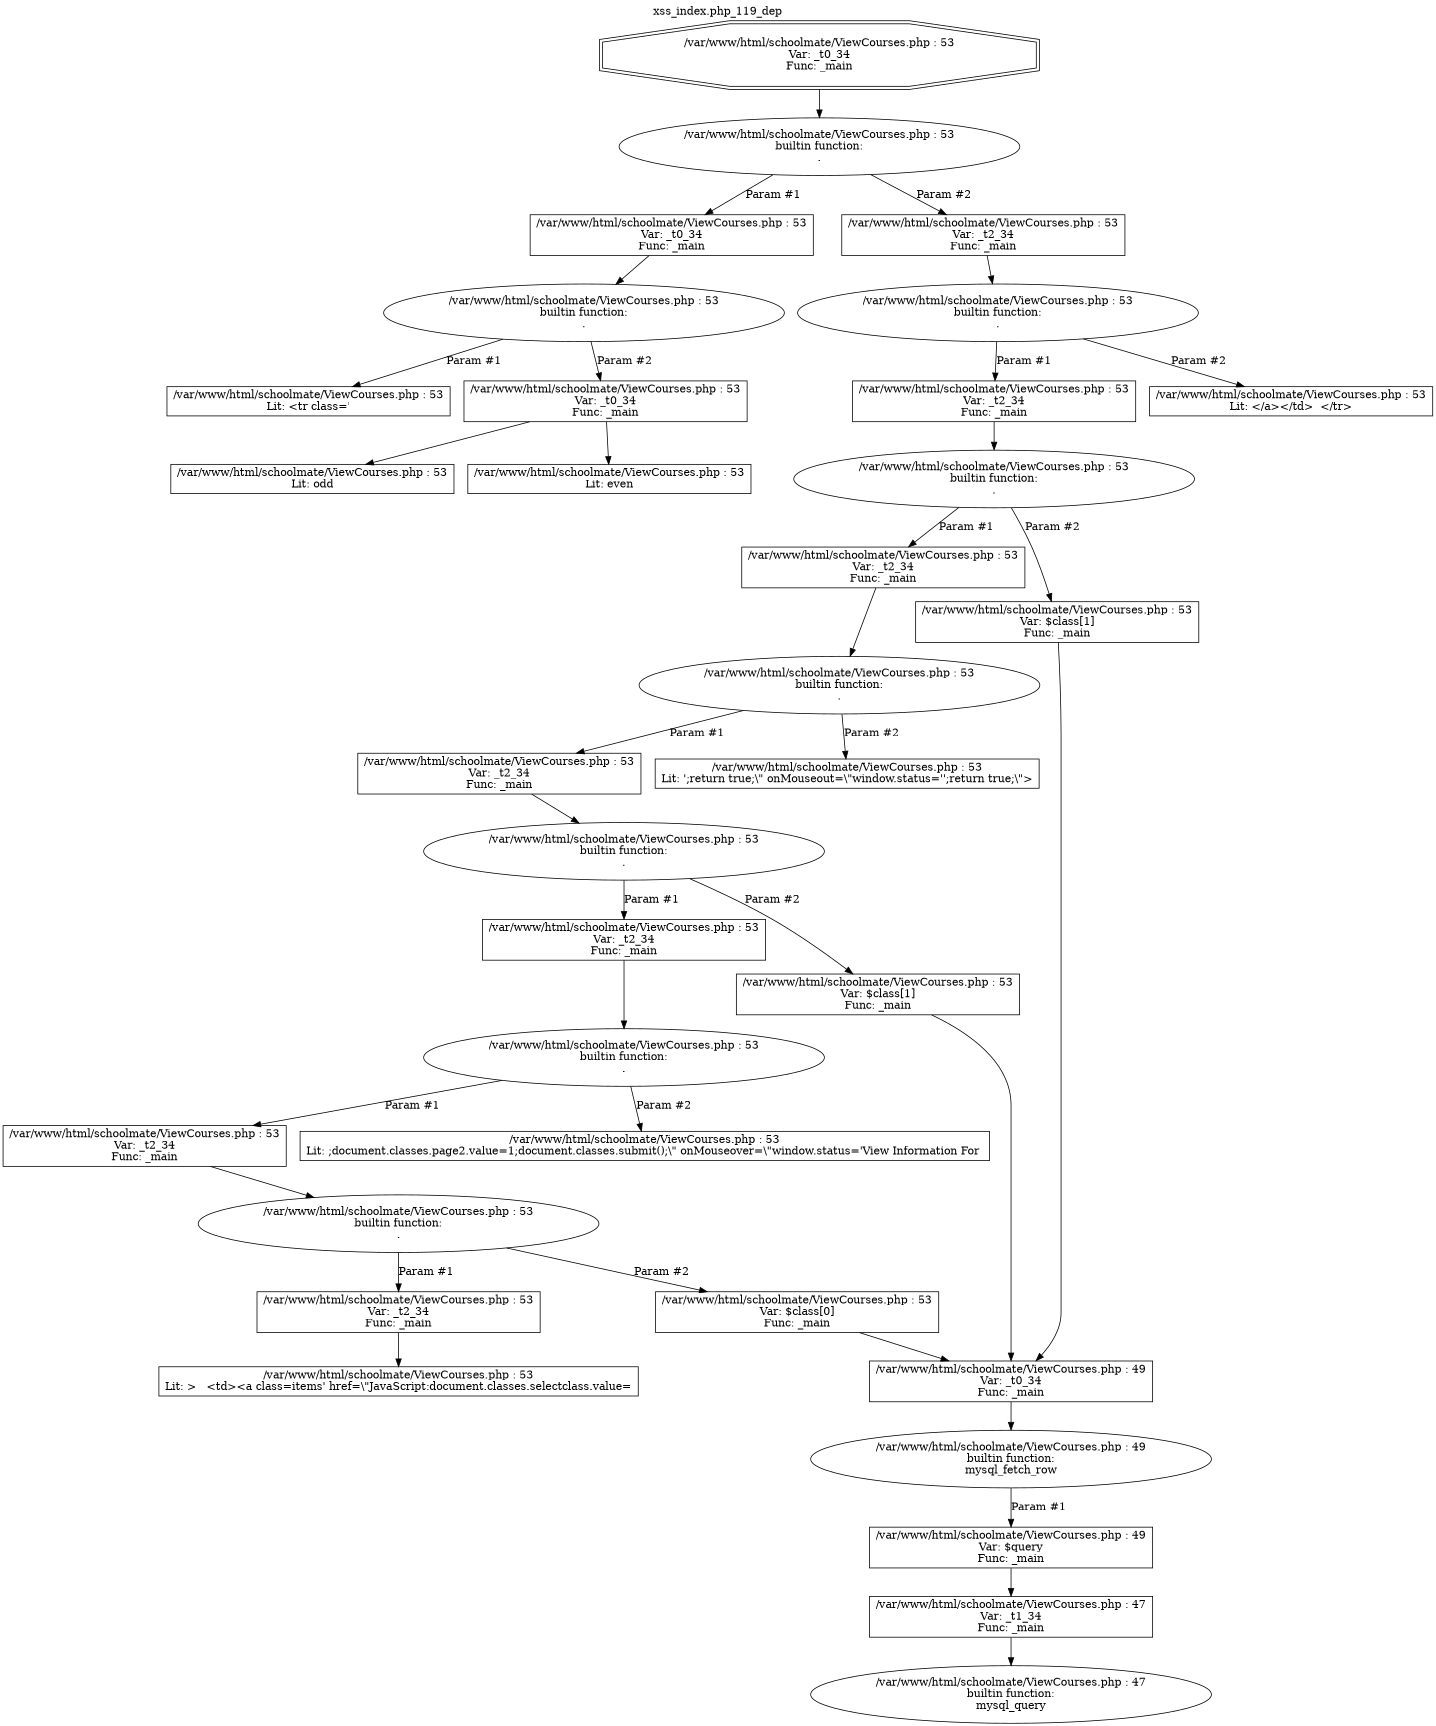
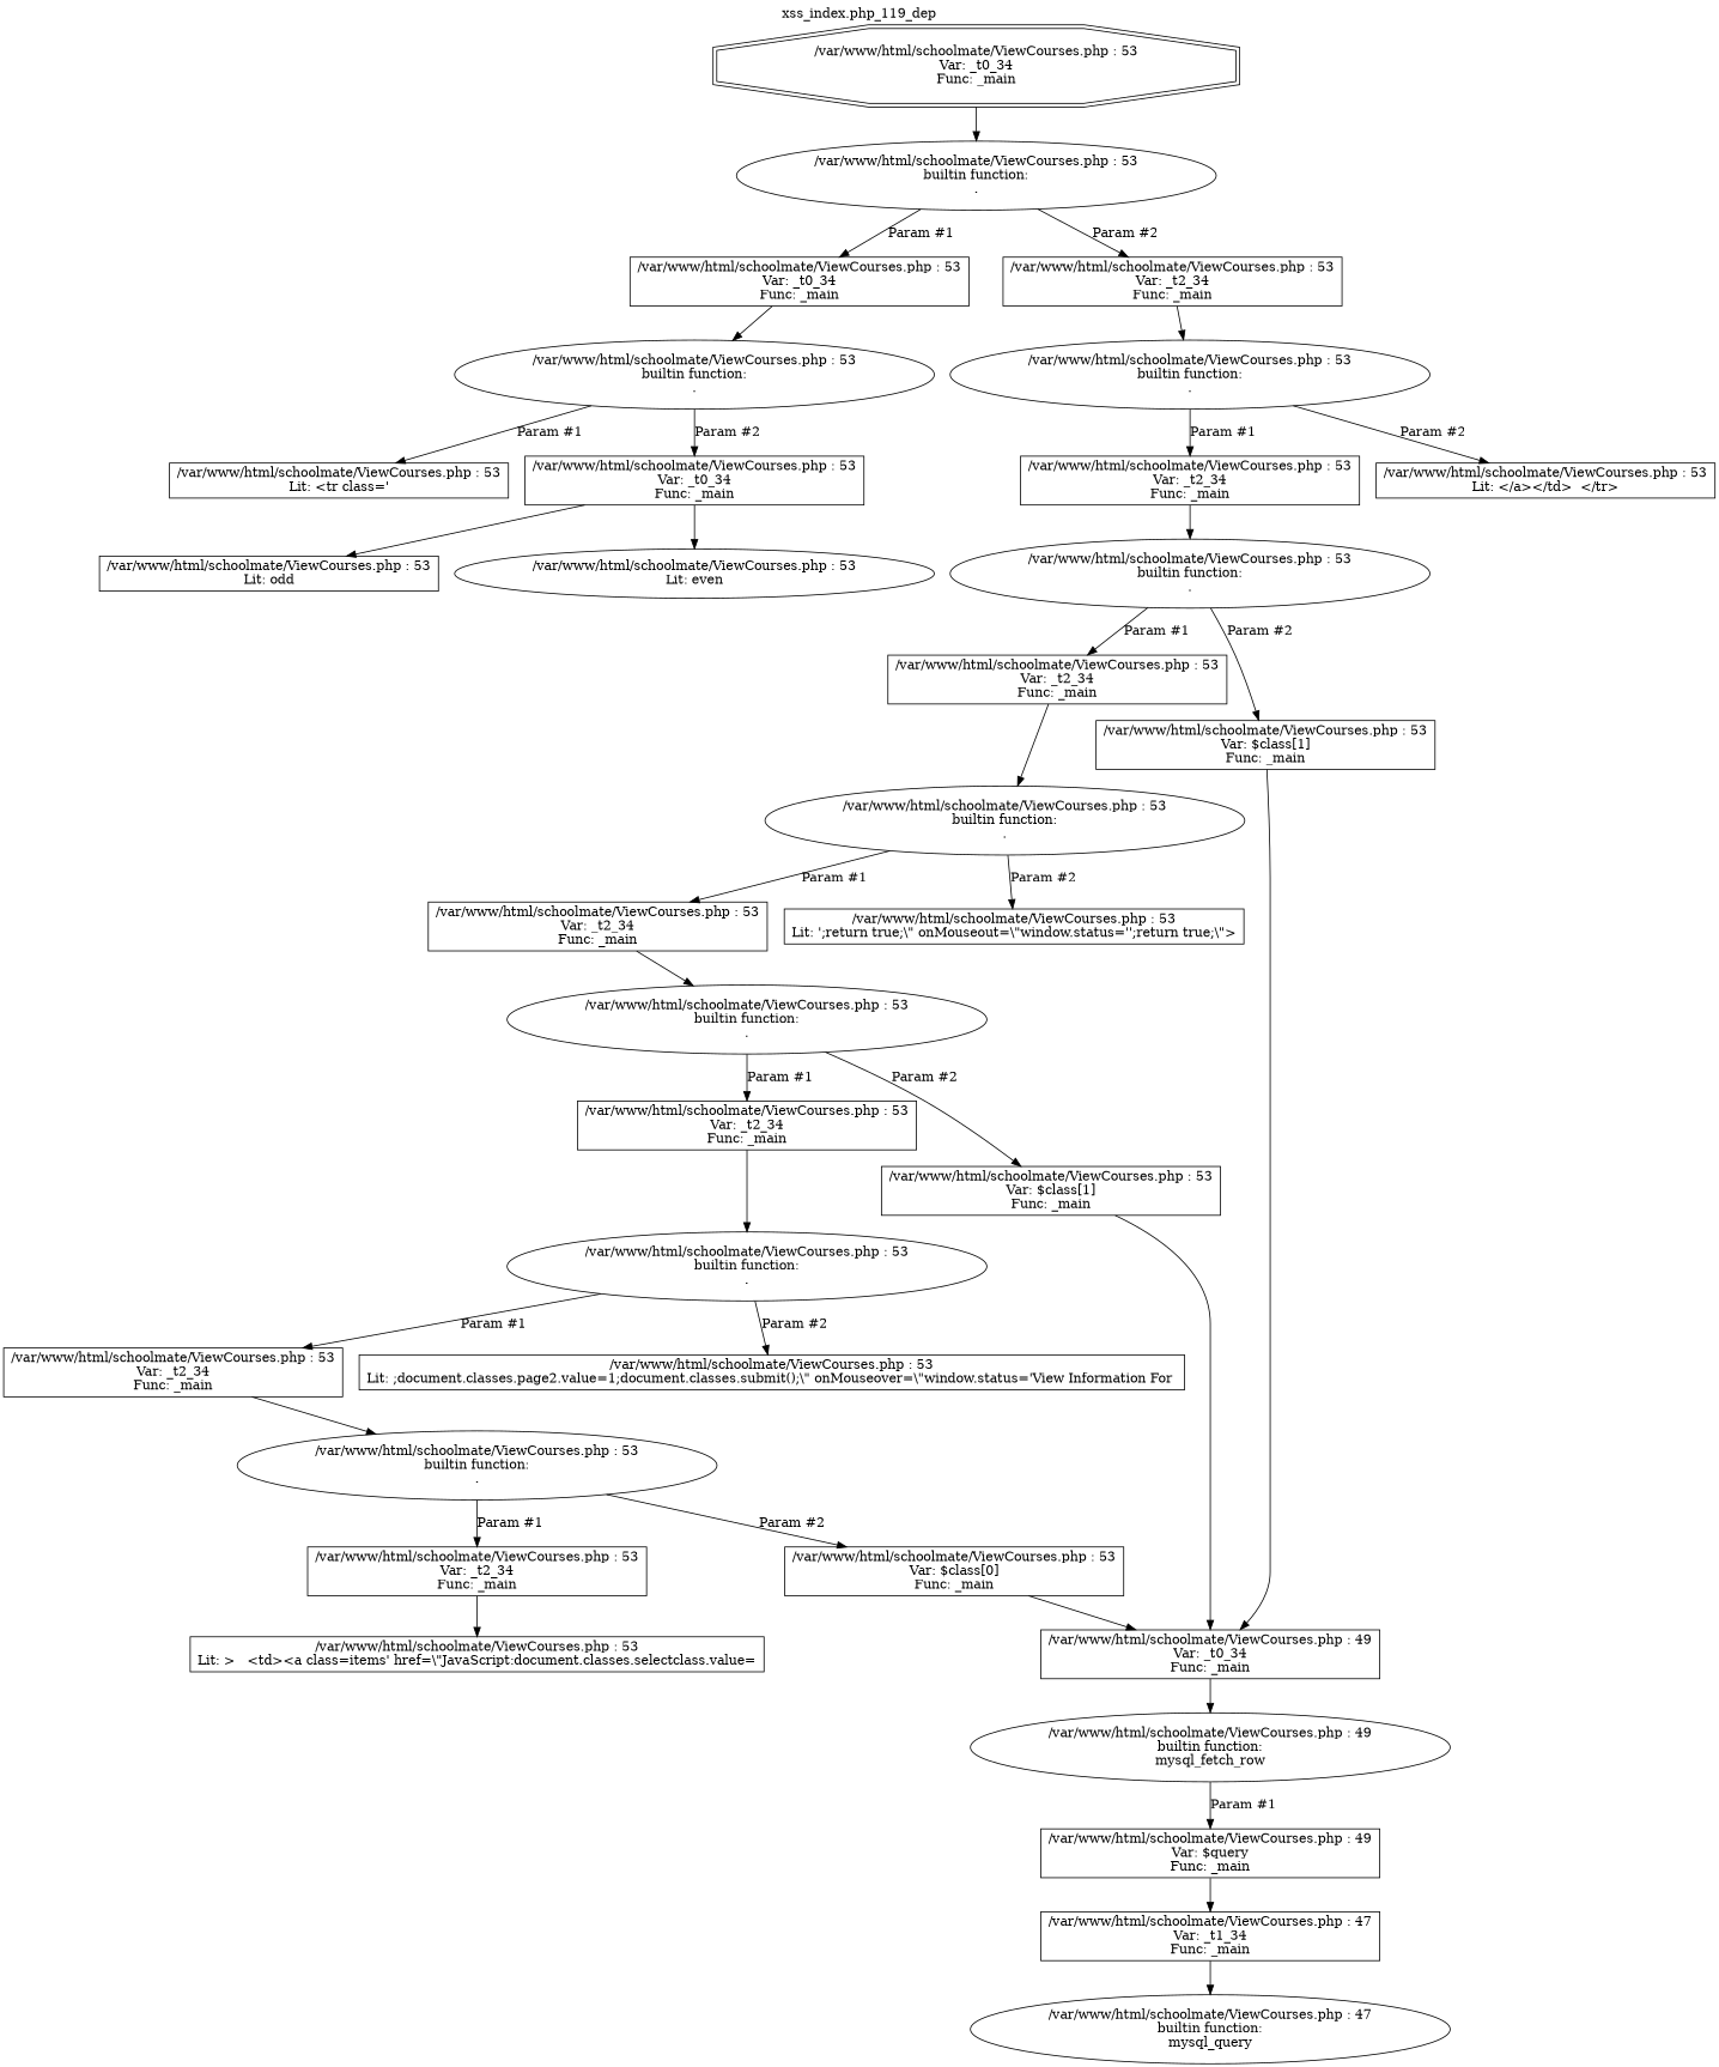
  digraph {
    label="xss_index.php_119_dep"
    labelloc=t
    node [shape=box]
    n1 [label="/var/www/html/schoolmate/ViewCourses.php : 53\nVar: _t0_34\nFunc: _main\n" shape=doubleoctagon]
    n2 [label="/var/www/html/schoolmate/ViewCourses.php : 53\nbuiltin function:\n.\n" shape=ellipse]
    n3 [label="/var/www/html/schoolmate/ViewCourses.php : 53\nVar: _t0_34\nFunc: _main\n"]
    n4 [label="/var/www/html/schoolmate/ViewCourses.php : 53\nVar: _t2_34\nFunc: _main\n"]
    n5 [label="/var/www/html/schoolmate/ViewCourses.php : 53\nbuiltin function:\n.\n" shape=ellipse]
    n6 [label="/var/www/html/schoolmate/ViewCourses.php : 53\nLit: <tr class='\n"]
    n7 [label="/var/www/html/schoolmate/ViewCourses.php : 53\nVar: _t0_34\nFunc: _main\n"]
    n8 [label="/var/www/html/schoolmate/ViewCourses.php : 53\nLit: odd\n"]
-   n9 [label="/var/www/html/schoolmate/ViewCourses.php : 53\nLit: even\n"]
+   n9 [label="/var/www/html/schoolmate/ViewCourses.php : 53\nLit: even\n" shape=ellipse]
    n10 [label="/var/www/html/schoolmate/ViewCourses.php : 53\nbuiltin function:\n.\n" shape=ellipse]
    n11 [label="/var/www/html/schoolmate/ViewCourses.php : 53\nVar: _t2_34\nFunc: _main\n"]
    n12 [label="/var/www/html/schoolmate/ViewCourses.php : 53\nLit: </a></td>  </tr>\n"]
    n13 [label="/var/www/html/schoolmate/ViewCourses.php : 53\nbuiltin function:\n.\n" shape=ellipse]
    n14 [label="/var/www/html/schoolmate/ViewCourses.php : 53\nVar: _t2_34\nFunc: _main\n"]
    n15 [label="/var/www/html/schoolmate/ViewCourses.php : 53\nVar: $class[1]\nFunc: _main\n"]
    n16 [label="/var/www/html/schoolmate/ViewCourses.php : 53\nbuiltin function:\n.\n" shape=ellipse]
    n17 [label="/var/www/html/schoolmate/ViewCourses.php : 53\nVar: _t2_34\nFunc: _main\n"]
    n18 [label="/var/www/html/schoolmate/ViewCourses.php : 53\nLit: ';return true;\\\" onMouseout=\\\"window.status='';return true;\\\">\n"]
    n19 [label="/var/www/html/schoolmate/ViewCourses.php : 53\nbuiltin function:\n.\n" shape=ellipse]
    n20 [label="/var/www/html/schoolmate/ViewCourses.php : 53\nVar: _t2_34\nFunc: _main\n"]
    n21 [label="/var/www/html/schoolmate/ViewCourses.php : 53\nVar: $class[1]\nFunc: _main\n"]
    n22 [label="/var/www/html/schoolmate/ViewCourses.php : 53\nbuiltin function:\n.\n" shape=ellipse]
    n23 [label="/var/www/html/schoolmate/ViewCourses.php : 53\nVar: _t2_34\nFunc: _main\n"]
    n24 [label="/var/www/html/schoolmate/ViewCourses.php : 53\nLit: ;document.classes.page2.value=1;document.classes.submit();\\\" onMouseover=\\\"window.status='View Information For \n"]
    n25 [label="/var/www/html/schoolmate/ViewCourses.php : 53\nbuiltin function:\n.\n" shape=ellipse]
    n26 [label="/var/www/html/schoolmate/ViewCourses.php : 53\nVar: _t2_34\nFunc: _main\n"]
    n27 [label="/var/www/html/schoolmate/ViewCourses.php : 53\nVar: $class[0]\nFunc: _main\n"]
    n28 [label="/var/www/html/schoolmate/ViewCourses.php : 53\nLit: >   <td><a class=items' href=\\\"JavaScript:document.classes.selectclass.value=\n"]
    n29 [label="/var/www/html/schoolmate/ViewCourses.php : 49\nVar: _t0_34\nFunc: _main\n"]
    n30 [label="/var/www/html/schoolmate/ViewCourses.php : 49\nbuiltin function:\nmysql_fetch_row\n" shape=ellipse]
    n31 [label="/var/www/html/schoolmate/ViewCourses.php : 49\nVar: $query\nFunc: _main\n"]
    n32 [label="/var/www/html/schoolmate/ViewCourses.php : 47\nVar: _t1_34\nFunc: _main\n"]
    n33 [label="/var/www/html/schoolmate/ViewCourses.php : 47\nbuiltin function:\nmysql_query\n" shape=ellipse]
    n1 -> n2
    n2 -> n3 [label="Param #1"]
    n2 -> n4 [label="Param #2"]
    n3 -> n5
    n4 -> n10
    n5 -> n6 [label="Param #1"]
    n5 -> n7 [label="Param #2"]
    n7 -> n8
    n7 -> n9
    n10 -> n11 [label="Param #1"]
    n10 -> n12 [label="Param #2"]
    n11 -> n13
    n13 -> n14 [label="Param #1"]
    n13 -> n15 [label="Param #2"]
    n14 -> n16
    n15 -> n29
    n16 -> n17 [label="Param #1"]
    n16 -> n18 [label="Param #2"]
    n17 -> n19
    n19 -> n20 [label="Param #1"]
    n19 -> n21 [label="Param #2"]
    n20 -> n22
    n21 -> n29
    n22 -> n23 [label="Param #1"]
    n22 -> n24 [label="Param #2"]
    n23 -> n25
    n25 -> n26 [label="Param #1"]
    n25 -> n27 [label="Param #2"]
    n26 -> n28
    n27 -> n29
    n29 -> n30
    n30 -> n31 [label="Param #1"]
    n31 -> n32
    n32 -> n33
  }
